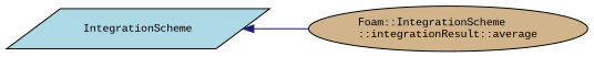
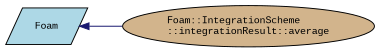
  digraph {
    rankdir=LR
    fontname="Liberation Mono"
    node [color=black fontname="Liberation Mono" fontsize=10 style=filled]
-   n1 [fillcolor=lightblue fontcolor=black height=0.2 label=IntegrationScheme shape=parallelogram width=0.4]
+   n1 [fillcolor=lightblue fontcolor=black height=0.2 label=Foam shape=parallelogram width=0.4]
    n2 [height=0.2 label="Foam::IntegrationScheme\l::integrationResult::average" shape=ellipse width=0.4 fillcolor=tan]
    n1 -> n2 [color=midnightblue dir=back fontname="Liberation Mono" fontsize=10 labelfontname=FreeSans labelfontsize=10 style=solid]
  }
